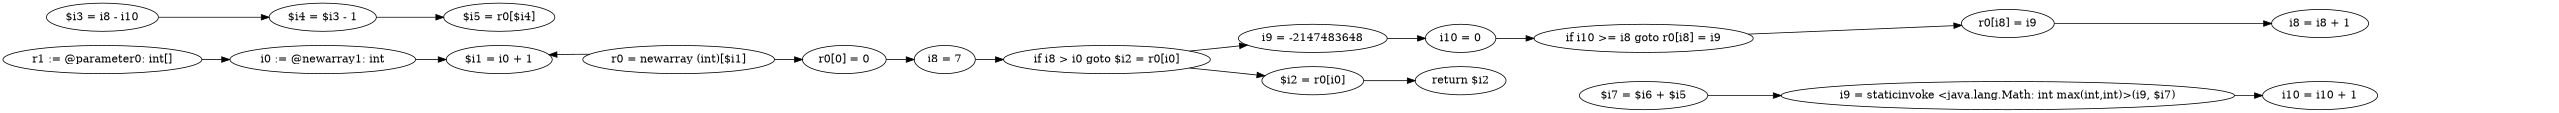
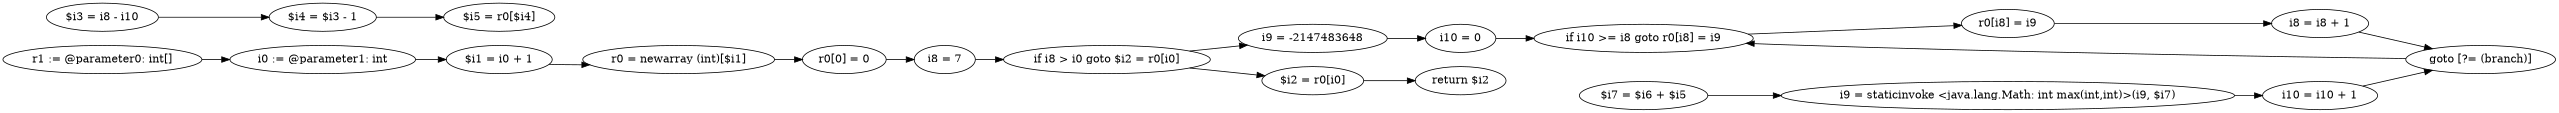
  digraph {
    rankdir=LR
    "r1 := @parameter0: int[]"
-   "i0 := @parameter1: int" [label="i0 := @newarray1: int"]
+   "i0 := @parameter1: int"
    "$i1 = i0 + 1"
    "r0 = newarray (int)[$i1]"
    "r0[0] = 0"
    n6 [label="i8 = 7"]
    "if i8 > i0 goto $i2 = r0[i0]"
    "i9 = -2147483648"
    "$i2 = r0[i0]"
    "i10 = 0"
    "return $i2"
    "if i10 >= i8 goto r0[i8] = i9"
    "r0[i8] = i9"
    "i8 = i8 + 1"
    "$i3 = i8 - i10"
    "$i4 = $i3 - 1"
    "$i5 = r0[$i4]"
    "$i7 = $i6 + $i5"
    "i9 = staticinvoke <java.lang.Math: int max(int,int)>(i9, $i7)"
    "i10 = i10 + 1"
+   "goto [?= (branch)]"
    "r1 := @parameter0: int[]" -> "i0 := @parameter1: int"
    "i0 := @parameter1: int" -> "$i1 = i0 + 1"
-   "r0 = newarray (int)[$i1]" -> "$i1 = i0 + 1"
+   "$i1 = i0 + 1" -> "r0 = newarray (int)[$i1]"
    "r0 = newarray (int)[$i1]" -> "r0[0] = 0"
    "r0[0] = 0" -> n6
    n6 -> "if i8 > i0 goto $i2 = r0[i0]"
    "if i8 > i0 goto $i2 = r0[i0]" -> "i9 = -2147483648"
    "if i8 > i0 goto $i2 = r0[i0]" -> "$i2 = r0[i0]"
    "i9 = -2147483648" -> "i10 = 0"
    "$i2 = r0[i0]" -> "return $i2"
    "i10 = 0" -> "if i10 >= i8 goto r0[i8] = i9"
    "if i10 >= i8 goto r0[i8] = i9" -> "r0[i8] = i9"
    "r0[i8] = i9" -> "i8 = i8 + 1"
+   "i8 = i8 + 1" -> "goto [?= (branch)]"
    "$i3 = i8 - i10" -> "$i4 = $i3 - 1"
    "$i4 = $i3 - 1" -> "$i5 = r0[$i4]"
    "$i7 = $i6 + $i5" -> "i9 = staticinvoke <java.lang.Math: int max(int,int)>(i9, $i7)"
    "i9 = staticinvoke <java.lang.Math: int max(int,int)>(i9, $i7)" -> "i10 = i10 + 1"
+   "i10 = i10 + 1" -> "goto [?= (branch)]"
+   "goto [?= (branch)]" -> "if i10 >= i8 goto r0[i8] = i9"
  }
